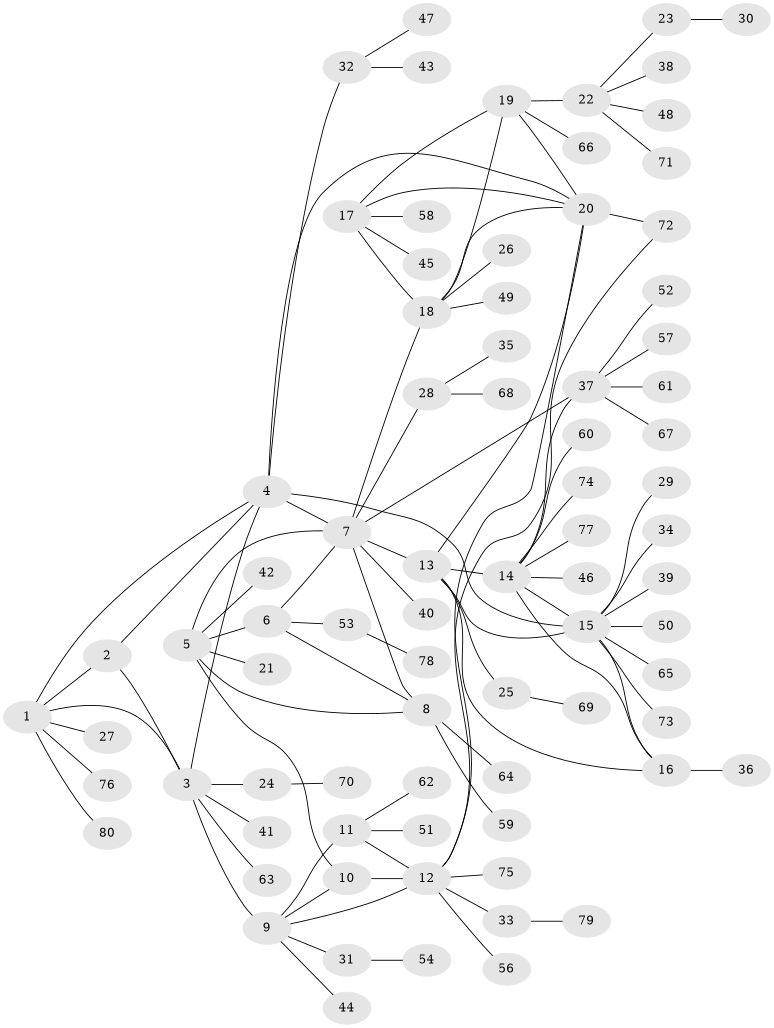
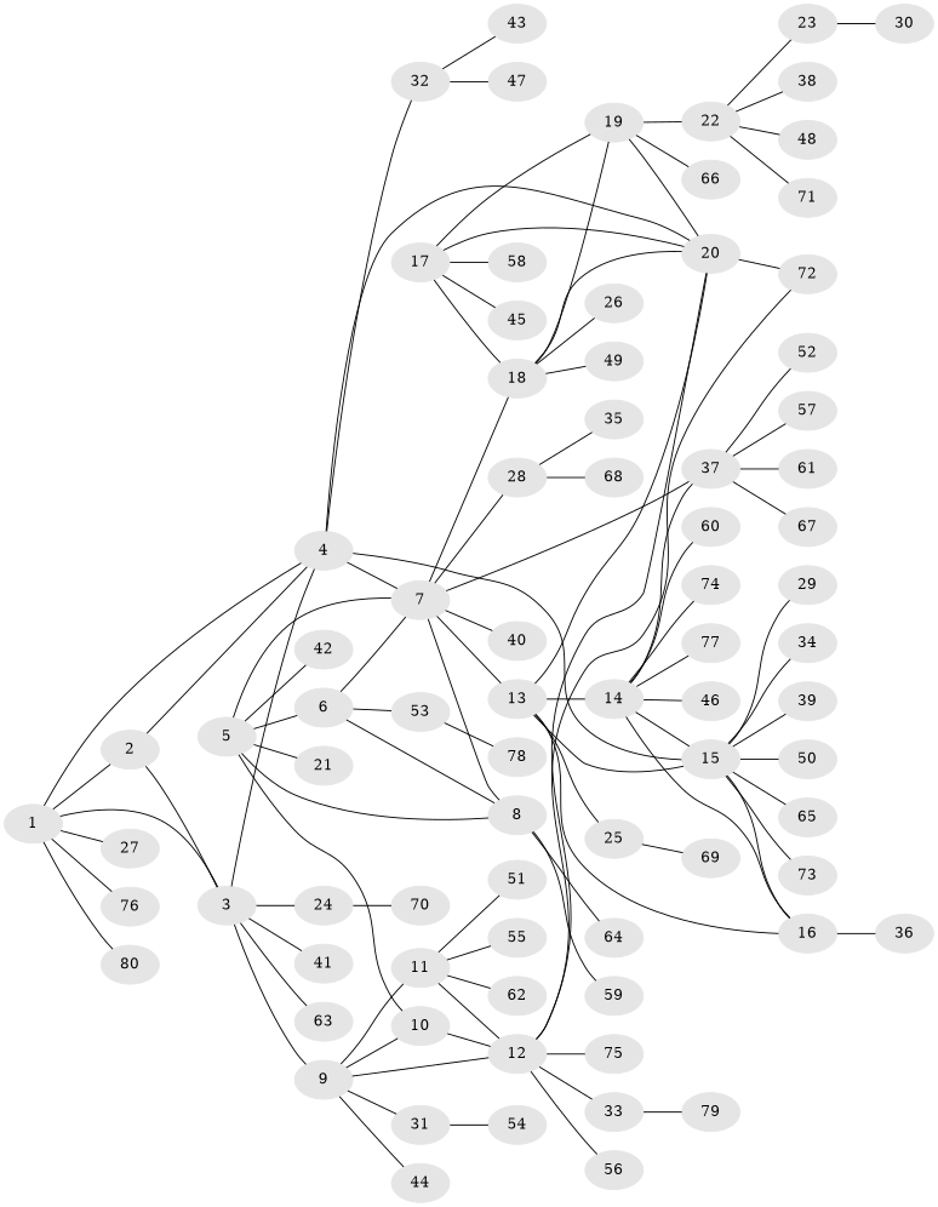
  graph {
    rankdir=LR
    node [color=gray90 style=filled]
    1
    2
    3
    4
    27
    76
    80
    9
    24
    41
    63
    7
    15
    20
    32
    10
    11
    12
    31
    44
    70
    8
    13
    18
    28
    37
    40
    16
    29
    34
    39
    50
    65
    73
    72
    43
    47
    5
    6
    21
    42
    53
    59
    64
    78
    14
    25
    19
    26
    49
    35
    68
    52
    57
    61
    67
    51
+   55
    62
    33
    56
    75
    54
    79
    46
    60
    74
    77
    36
    69
    17
    45
    58
    22
    66
    23
    38
    48
    71
    30
    1 -- 2
    1 -- 3
    1 -- 4
    1 -- 27
    1 -- 76
    1 -- 80
    2 -- 3
    2 -- 4
    3 -- 4
    3 -- 9
    3 -- 24
    3 -- 41
    3 -- 63
    4 -- 7
    4 -- 15
    4 -- 20
    4 -- 32
    9 -- 10
    9 -- 11
    9 -- 12
    9 -- 31
    9 -- 44
    24 -- 70
    7 -- 8
    7 -- 13
    7 -- 18
    7 -- 28
    7 -- 37
    7 -- 40
    15 -- 16
    15 -- 29
    15 -- 34
    15 -- 39
    15 -- 50
    15 -- 65
    15 -- 73
    20 -- 72
    32 -- 43
    32 -- 47
    10 -- 12
    11 -- 12
    11 -- 51
+   11 -- 55
    11 -- 62
    12 -- 20
    12 -- 72
    12 -- 33
    12 -- 56
    12 -- 75
    31 -- 54
    8 -- 59
    8 -- 64
    13 -- 15
    13 -- 20
    13 -- 16
    13 -- 14
    13 -- 25
    18 -- 20
    18 -- 19
    18 -- 26
    18 -- 49
    28 -- 35
    28 -- 68
    37 -- 52
    37 -- 57
    37 -- 61
    37 -- 67
    16 -- 36
    5 -- 7
    5 -- 10
    5 -- 8
    5 -- 6
    5 -- 21
    5 -- 42
    6 -- 7
    6 -- 8
    6 -- 53
    53 -- 78
    14 -- 15
    14 -- 37
    14 -- 16
    14 -- 46
    14 -- 60
    14 -- 74
    14 -- 77
    25 -- 69
    19 -- 20
    19 -- 22
    19 -- 66
    33 -- 79
    17 -- 20
    17 -- 18
    17 -- 19
    17 -- 45
    17 -- 58
    22 -- 23
    22 -- 38
    22 -- 48
    22 -- 71
    23 -- 30
  }
